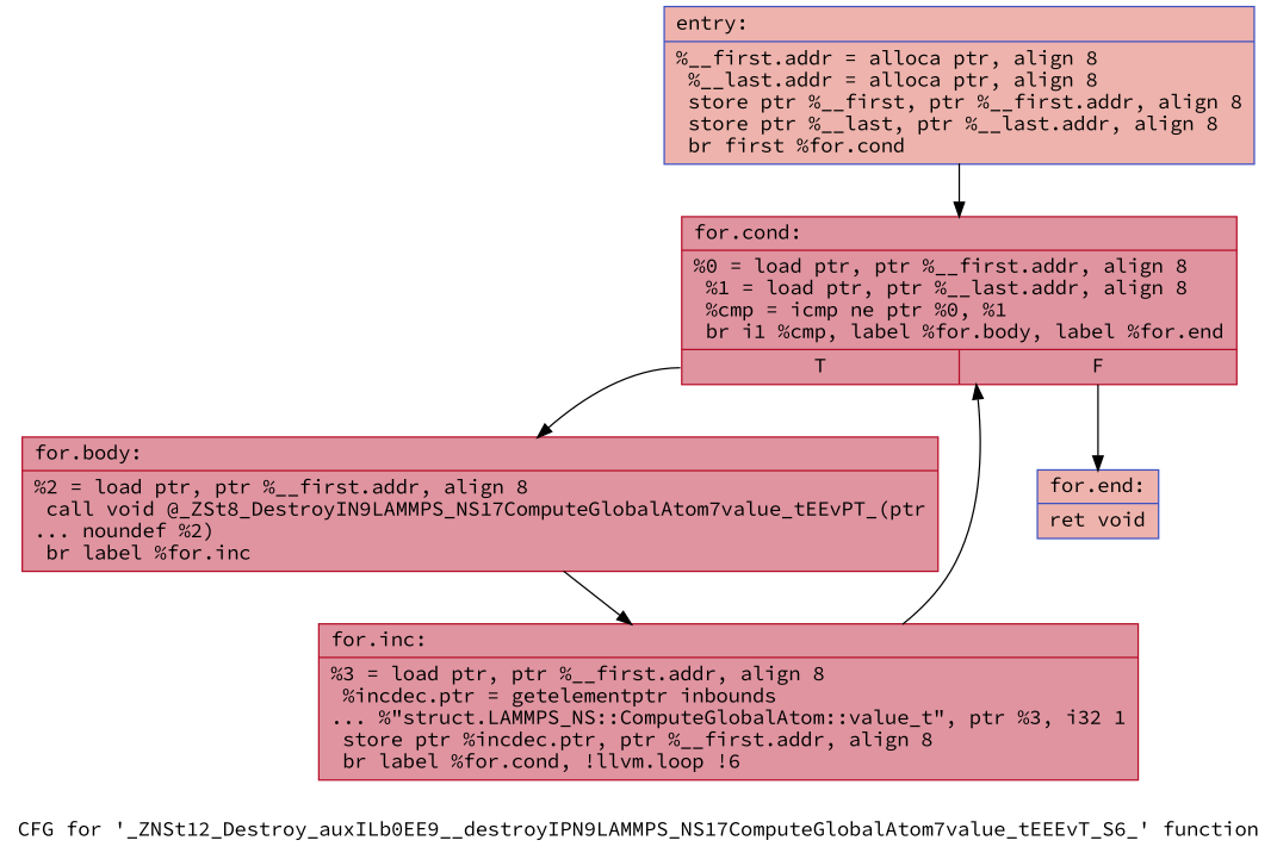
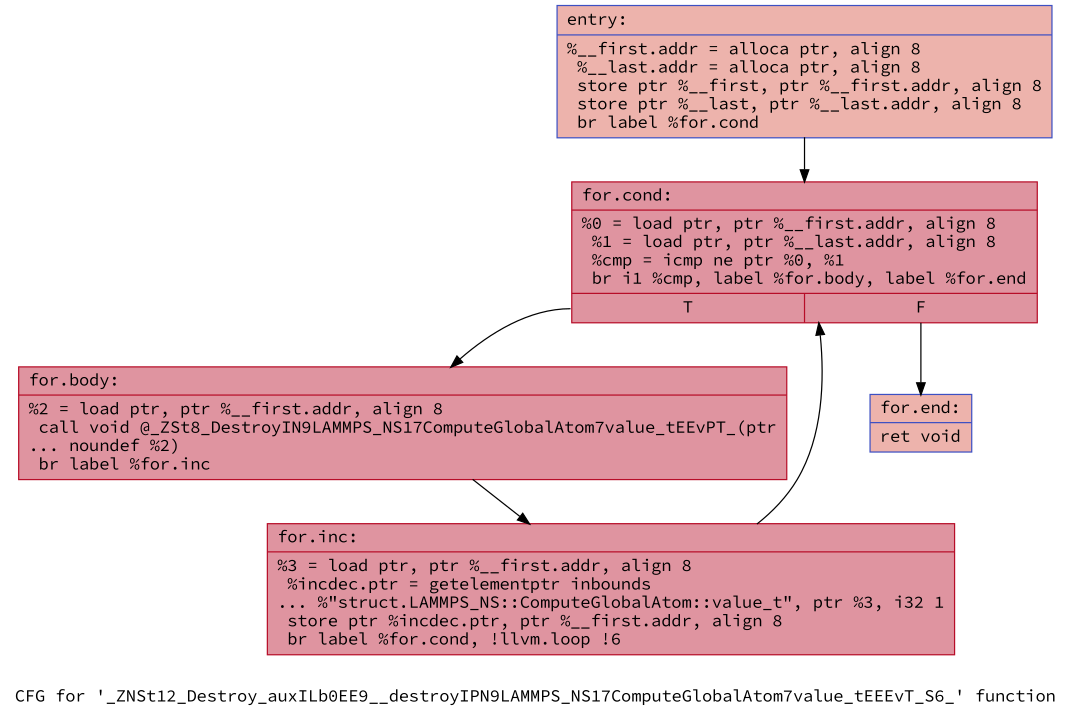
  digraph {
    label="CFG for '_ZNSt12_Destroy_auxILb0EE9__destroyIPN9LAMMPS_NS17ComputeGlobalAtom7value_tEEEvT_S6_' function"
    fontname="Source Code Pro"
    node [color="#b70d28ff" fillcolor="#b70d2870" fontname="Source Code Pro" shape=record style=filled]
    edge [fontname="Source Code Pro"]
-   n1 [color="#3d50c3ff" fillcolor="#d6524470" label="{entry:\l|  %__first.addr = alloca ptr, align 8\l  %__last.addr = alloca ptr, align 8\l  store ptr %__first, ptr %__first.addr, align 8\l  store ptr %__last, ptr %__last.addr, align 8\l  br first %for.cond\l}"]
+   n1 [color="#3d50c3ff" fillcolor="#d6524470" label="{entry:\l|  %__first.addr = alloca ptr, align 8\l  %__last.addr = alloca ptr, align 8\l  store ptr %__first, ptr %__first.addr, align 8\l  store ptr %__last, ptr %__last.addr, align 8\l  br label %for.cond\l}"]
    n2 [label="{for.cond:\l|  %0 = load ptr, ptr %__first.addr, align 8\l  %1 = load ptr, ptr %__last.addr, align 8\l  %cmp = icmp ne ptr %0, %1\l  br i1 %cmp, label %for.body, label %for.end\l|{<s0>T|<s1>F}}"]
    n3 [label="{for.body:\l|  %2 = load ptr, ptr %__first.addr, align 8\l  call void @_ZSt8_DestroyIN9LAMMPS_NS17ComputeGlobalAtom7value_tEEvPT_(ptr\l... noundef %2)\l  br label %for.inc\l}"]
    n4 [color="#3d50c3ff" fillcolor="#d6524470" label="{for.end:\l|  ret void\l}"]
    n5 [label="{for.inc:\l|  %3 = load ptr, ptr %__first.addr, align 8\l  %incdec.ptr = getelementptr inbounds\l... %\"struct.LAMMPS_NS::ComputeGlobalAtom::value_t\", ptr %3, i32 1\l  store ptr %incdec.ptr, ptr %__first.addr, align 8\l  br label %for.cond, !llvm.loop !6\l}"]
    n1 -> n2
    n2 -> n3 [tailport=s0]
    n2 -> n4 [tailport=s1]
    n3 -> n5
    n5 -> n2
  }
